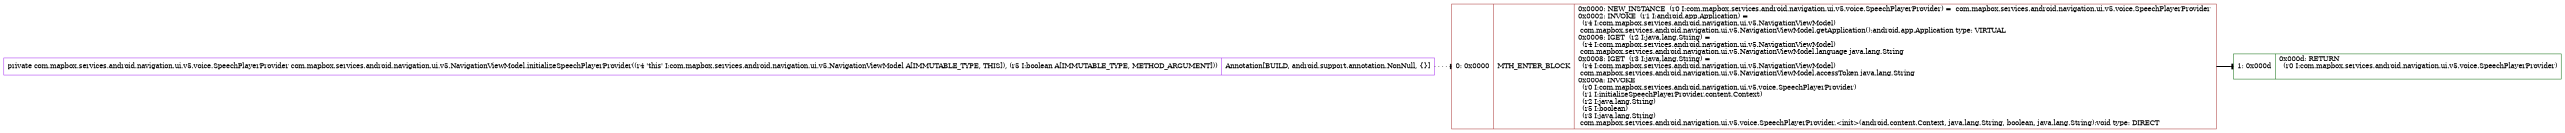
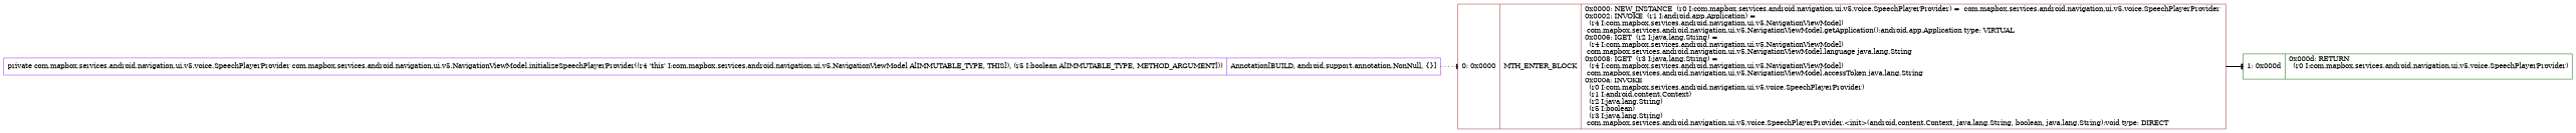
  digraph {
    rankdir=LR
    node [shape=record]
    edge [arrowhead=tee]
-   n1 [label="{0\:\ 0x0000|MTH_ENTER_BLOCK\l|0x0000: NEW_INSTANCE  (r0 I:com.mapbox.services.android.navigation.ui.v5.voice.SpeechPlayerProvider) =  com.mapbox.services.android.navigation.ui.v5.voice.SpeechPlayerProvider \l0x0002: INVOKE  (r1 I:android.app.Application) = \l  (r4 I:com.mapbox.services.android.navigation.ui.v5.NavigationViewModel)\l com.mapbox.services.android.navigation.ui.v5.NavigationViewModel.getApplication():android.app.Application type: VIRTUAL \l0x0006: IGET  (r2 I:java.lang.String) = \l  (r4 I:com.mapbox.services.android.navigation.ui.v5.NavigationViewModel)\l com.mapbox.services.android.navigation.ui.v5.NavigationViewModel.language java.lang.String \l0x0008: IGET  (r3 I:java.lang.String) = \l  (r4 I:com.mapbox.services.android.navigation.ui.v5.NavigationViewModel)\l com.mapbox.services.android.navigation.ui.v5.NavigationViewModel.accessToken java.lang.String \l0x000a: INVOKE  \l  (r0 I:com.mapbox.services.android.navigation.ui.v5.voice.SpeechPlayerProvider)\l  (r1 I:initializeSpeechPlayerProvider.content.Context)\l  (r2 I:java.lang.String)\l  (r5 I:boolean)\l  (r3 I:java.lang.String)\l com.mapbox.services.android.navigation.ui.v5.voice.SpeechPlayerProvider.\<init\>(android.content.Context, java.lang.String, boolean, java.lang.String):void type: DIRECT \l}" color=brown]
+   n1 [label="{0\:\ 0x0000|MTH_ENTER_BLOCK\l|0x0000: NEW_INSTANCE  (r0 I:com.mapbox.services.android.navigation.ui.v5.voice.SpeechPlayerProvider) =  com.mapbox.services.android.navigation.ui.v5.voice.SpeechPlayerProvider \l0x0002: INVOKE  (r1 I:android.app.Application) = \l  (r4 I:com.mapbox.services.android.navigation.ui.v5.NavigationViewModel)\l com.mapbox.services.android.navigation.ui.v5.NavigationViewModel.getApplication():android.app.Application type: VIRTUAL \l0x0006: IGET  (r2 I:java.lang.String) = \l  (r4 I:com.mapbox.services.android.navigation.ui.v5.NavigationViewModel)\l com.mapbox.services.android.navigation.ui.v5.NavigationViewModel.language java.lang.String \l0x0008: IGET  (r3 I:java.lang.String) = \l  (r4 I:com.mapbox.services.android.navigation.ui.v5.NavigationViewModel)\l com.mapbox.services.android.navigation.ui.v5.NavigationViewModel.accessToken java.lang.String \l0x000a: INVOKE  \l  (r0 I:com.mapbox.services.android.navigation.ui.v5.voice.SpeechPlayerProvider)\l  (r1 I:android.content.Context)\l  (r2 I:java.lang.String)\l  (r5 I:boolean)\l  (r3 I:java.lang.String)\l com.mapbox.services.android.navigation.ui.v5.voice.SpeechPlayerProvider.\<init\>(android.content.Context, java.lang.String, boolean, java.lang.String):void type: DIRECT \l}" color=brown]
    n2 [label="{1\:\ 0x000d|0x000d: RETURN  \l  (r0 I:com.mapbox.services.android.navigation.ui.v5.voice.SpeechPlayerProvider)\l \l}" color=darkgreen]
    n3 [label="{private com.mapbox.services.android.navigation.ui.v5.voice.SpeechPlayerProvider com.mapbox.services.android.navigation.ui.v5.NavigationViewModel.initializeSpeechPlayerProvider((r4 'this' I:com.mapbox.services.android.navigation.ui.v5.NavigationViewModel A[IMMUTABLE_TYPE, THIS]), (r5 I:boolean A[IMMUTABLE_TYPE, METHOD_ARGUMENT]))  | Annotation[BUILD, android.support.annotation.NonNull, \{\}]\l}" color=purple]
    n1 -> n2 [style=bold]
    n3 -> n1 [style=dotted]
  }
